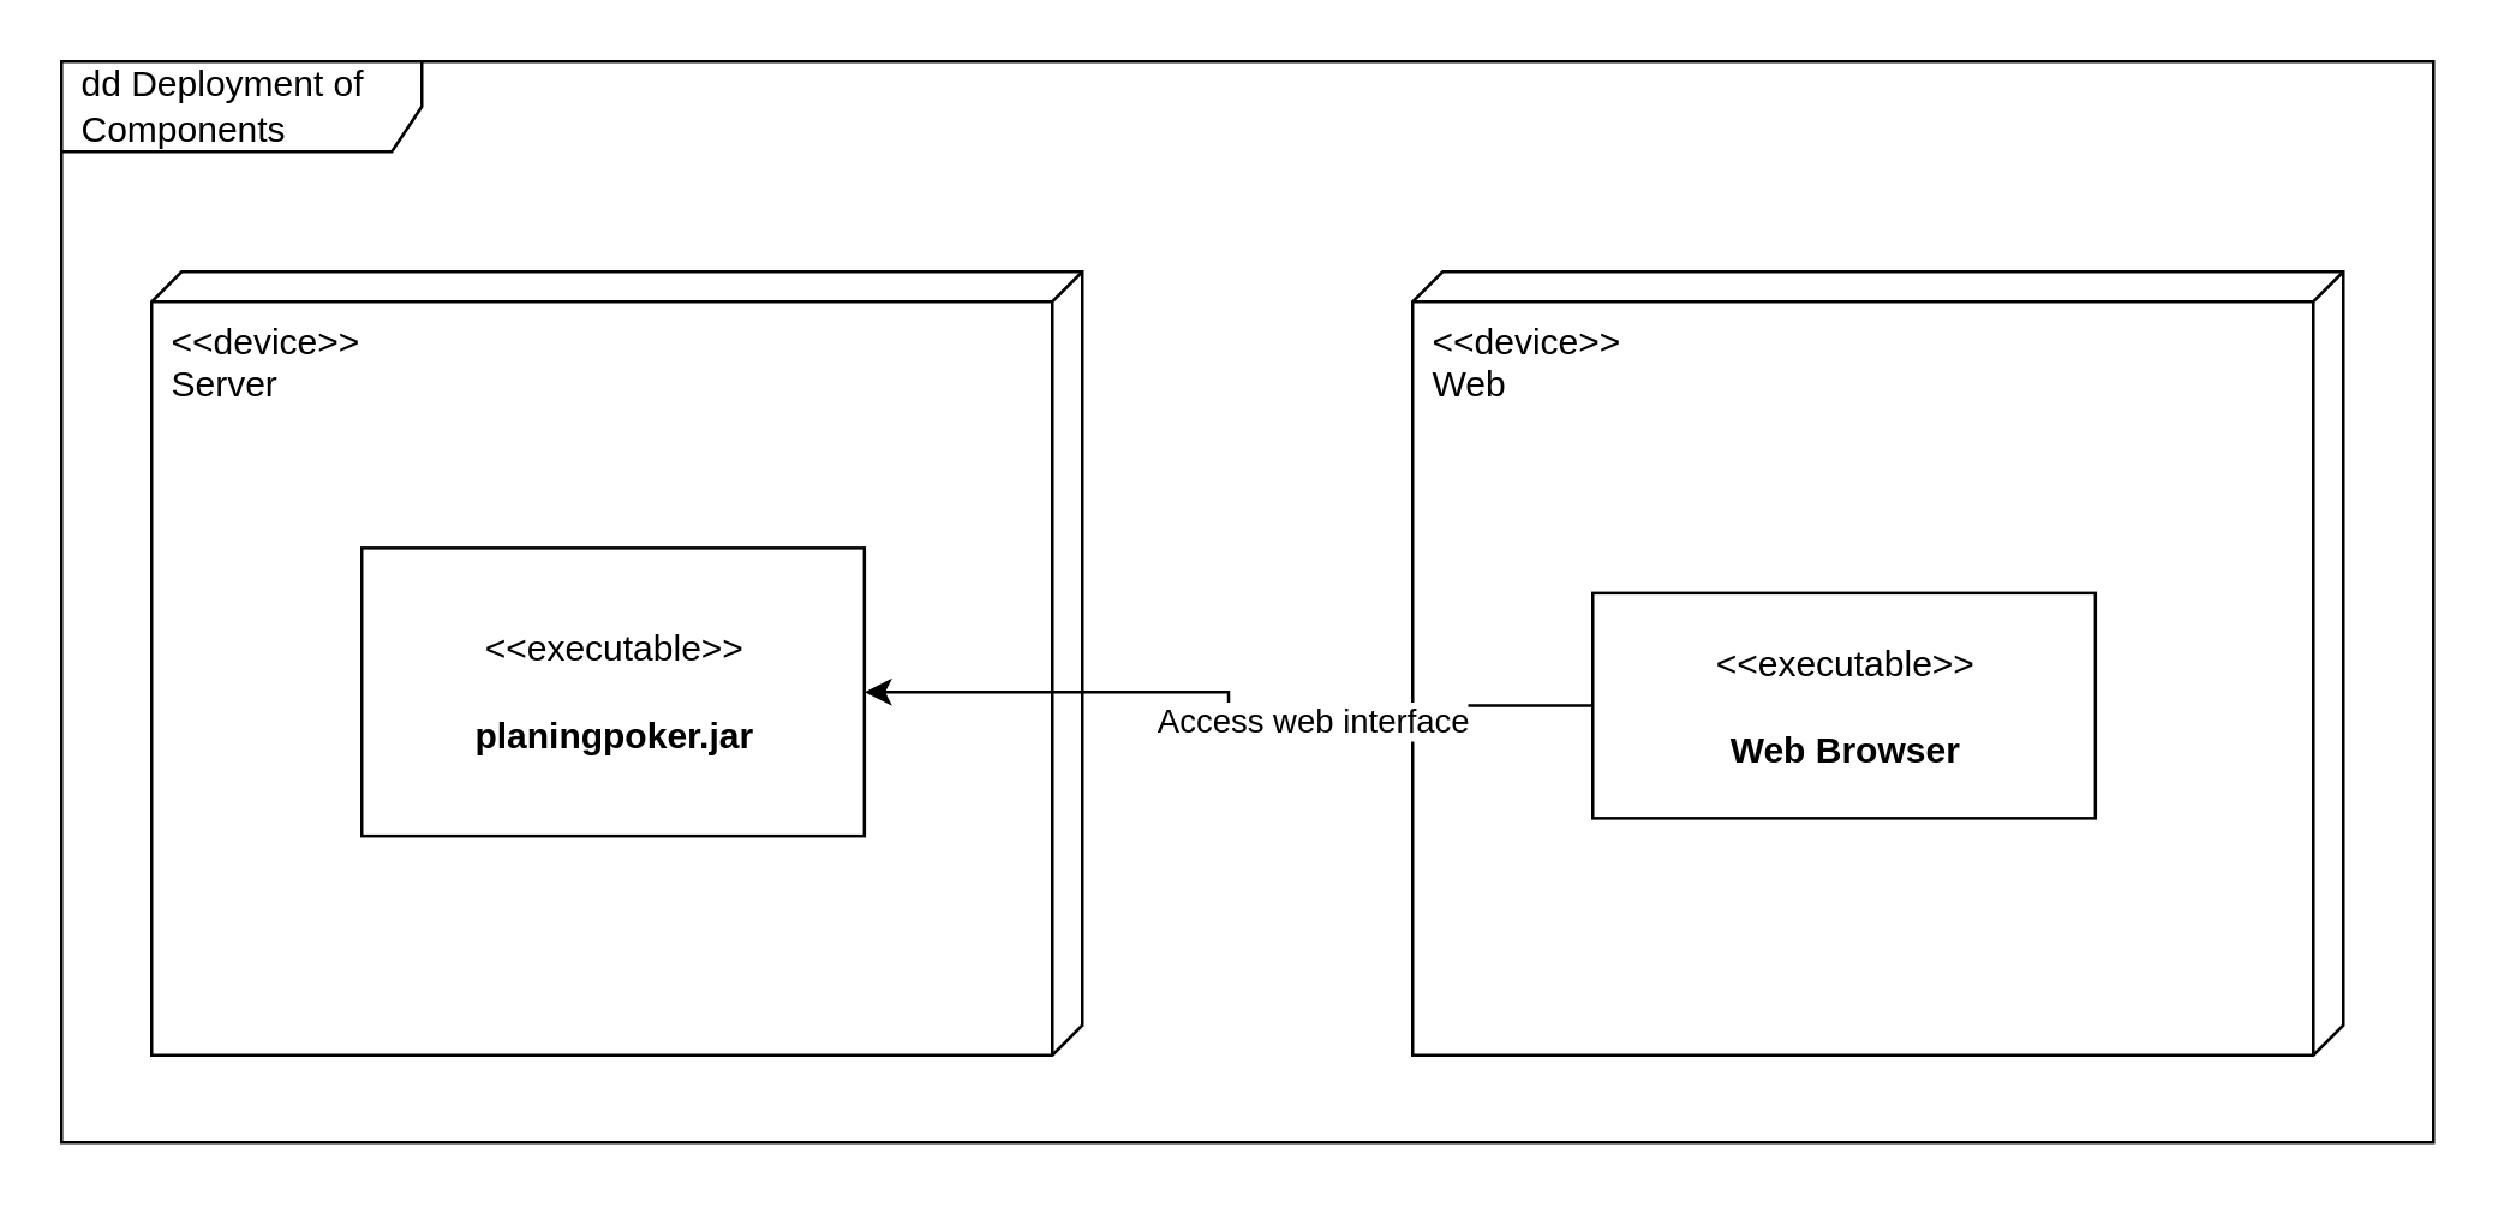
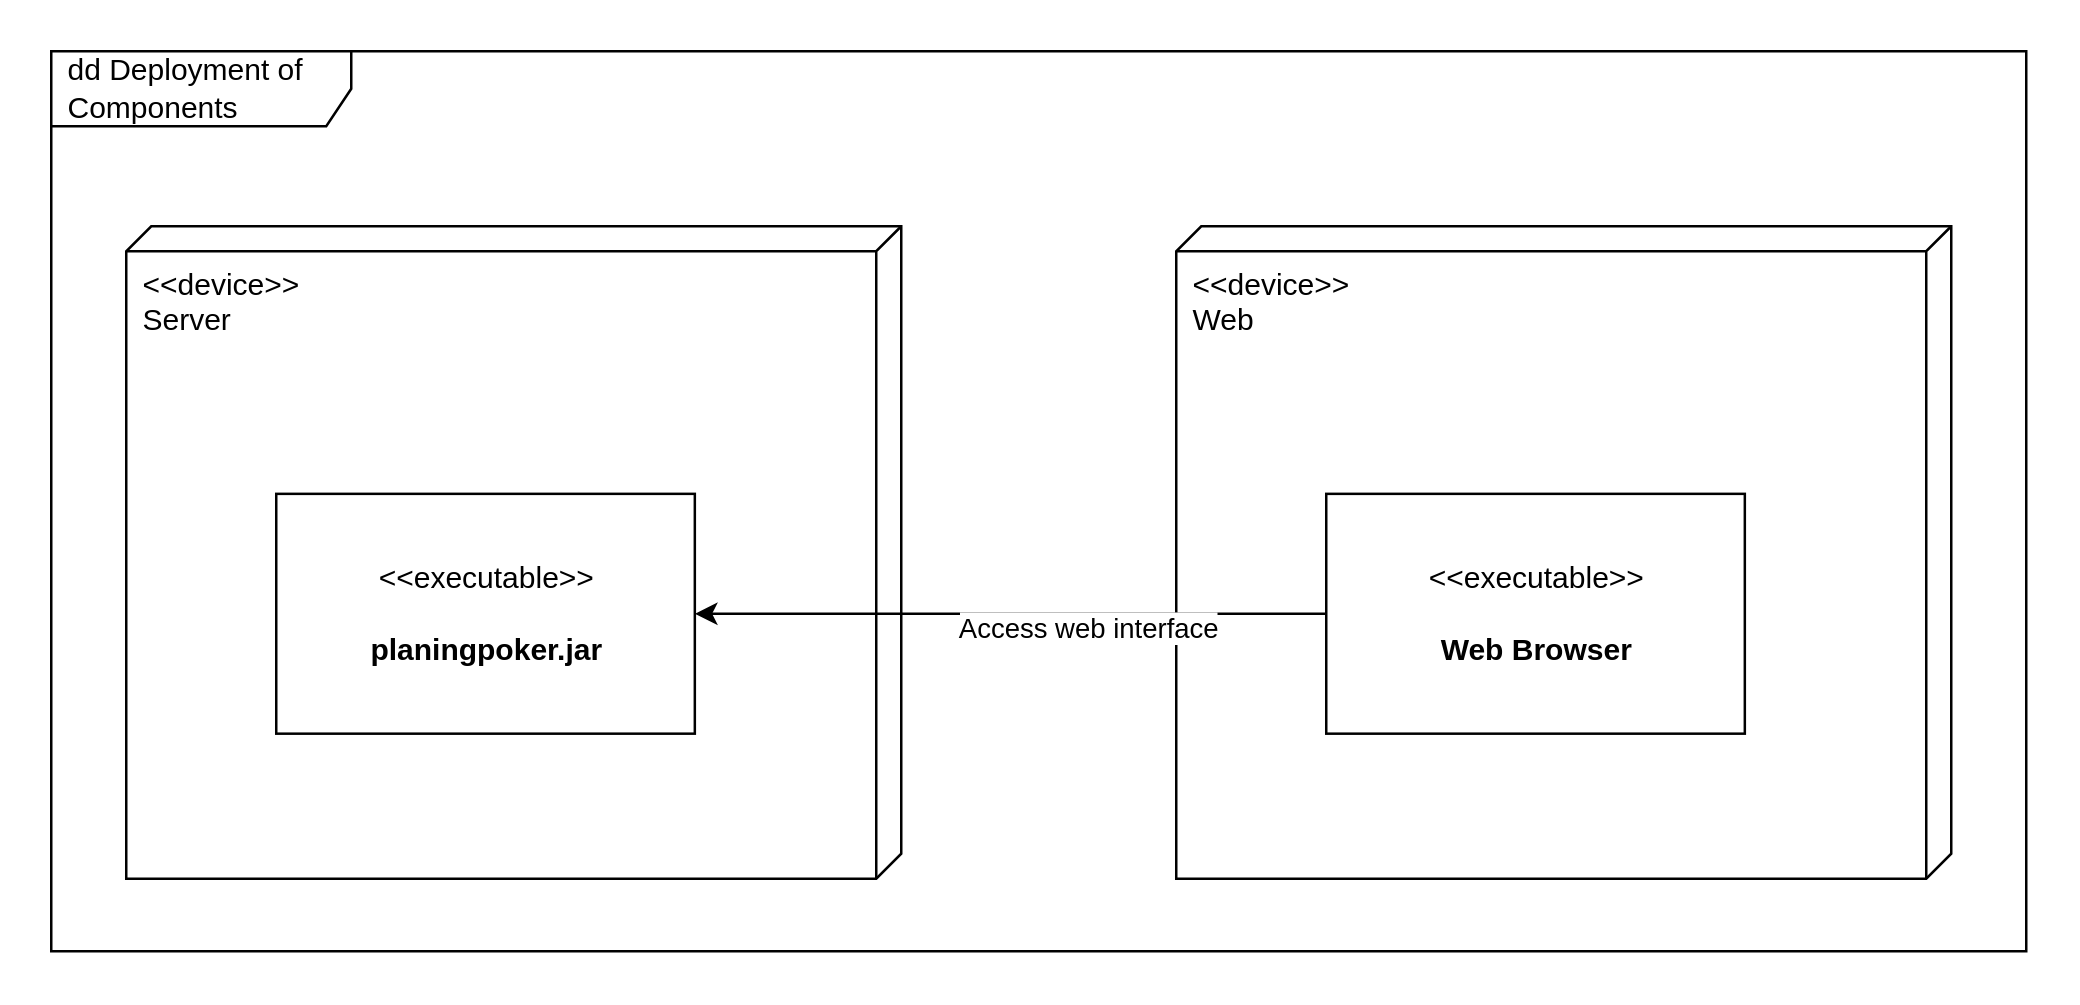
  <mxCell id="0" />
  <mxCell id="1" parent="0" />
  <mxCell id="2" value="dd Deployment of Components" style="shape=umlFrame;whiteSpace=wrap;html=1;width=120;height=30;boundedLbl=1;verticalAlign=middle;align=left;spacingLeft=5;" vertex="1" parent="1"><mxGeometry x="20" y="20" width="790" height="360" as="geometry" /></mxCell>
  <mxCell id="3" value="&amp;lt;&amp;lt;device&amp;gt;&amp;gt;&lt;br&gt;Server" style="verticalAlign=top;align=left;shape=cube;size=10;direction=south;fontStyle=0;html=1;boundedLbl=1;spacingLeft=5;" vertex="1" parent="1"><mxGeometry x="50" y="90" width="310" height="261" as="geometry" /></mxCell>
- <mxCell id="4" value="&amp;lt;&amp;lt;executable&amp;gt;&amp;gt;&lt;br&gt;&lt;br&gt;&lt;b&gt;planingpoker.jar&lt;/b&gt;" style="text;html=1;align=center;verticalAlign=middle;dashed=0;fillColor=#ffffff;strokeColor=#000000;" vertex="1" parent="3"><mxGeometry x="70" y="92.04" width="167.43" height="95.93" as="geometry" /></mxCell>
+ <mxCell id="4" value="&amp;lt;&amp;lt;executable&amp;gt;&amp;gt;&lt;br&gt;&lt;br&gt;&lt;b&gt;planingpoker.jar&lt;/b&gt;" style="text;html=1;align=center;verticalAlign=middle;dashed=0;fillColor=#ffffff;strokeColor=#000000;" vertex="1" parent="3"><mxGeometry x="60" y="107.04" width="167.43" height="95.93" as="geometry" /></mxCell>
  <mxCell id="5" value="&amp;lt;&amp;lt;device&amp;gt;&amp;gt;&lt;br&gt;Web" style="verticalAlign=top;align=left;shape=cube;size=10;direction=south;fontStyle=0;html=1;boundedLbl=1;spacingLeft=5;" vertex="1" parent="1"><mxGeometry x="470" y="90" width="310" height="261" as="geometry" /></mxCell>
- <mxCell id="6" value="&amp;lt;&amp;lt;executable&amp;gt;&amp;gt;&lt;br&gt;&lt;br&gt;&lt;b&gt;Web Browser&lt;/b&gt;" style="text;html=1;align=center;verticalAlign=middle;dashed=0;fillColor=#ffffff;strokeColor=#000000;" vertex="1" parent="5"><mxGeometry x="60" y="107.04" width="167.43" height="75" as="geometry" /></mxCell>
+ <mxCell id="6" value="&amp;lt;&amp;lt;executable&amp;gt;&amp;gt;&lt;br&gt;&lt;br&gt;&lt;b&gt;Web Browser&lt;/b&gt;" style="text;html=1;align=center;verticalAlign=middle;dashed=0;fillColor=#ffffff;strokeColor=#000000;" vertex="1" parent="5"><mxGeometry x="60" y="107.04" width="167.43" height="95.93" as="geometry" /></mxCell>
  <mxCell id="7" style="edgeStyle=orthogonalEdgeStyle;rounded=0;orthogonalLoop=1;jettySize=auto;html=1;exitX=0;exitY=0.5;exitDx=0;exitDy=0;" edge="1" parent="1" source="6" target="4"><mxGeometry relative="1" as="geometry" /></mxCell>
  <mxCell id="8" value="Access web interface" style="edgeLabel;html=1;align=center;verticalAlign=middle;resizable=0;points=[];" vertex="1" connectable="0" parent="7"><mxGeometry x="-0.248" y="5" relative="1" as="geometry"><mxPoint as="offset" /></mxGeometry></mxCell>
